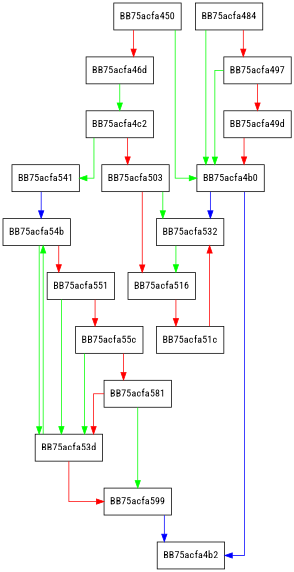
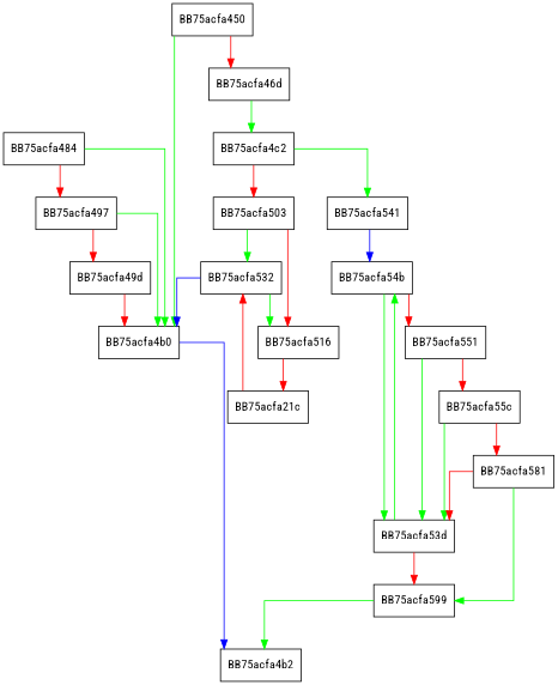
  digraph {
    fontname="Roboto Condensed"
    splines=ortho
    node [fontname="Roboto Condensed" shape=box]
    edge [color=red fontname="Roboto Condensed"]
    BB75acfa450
    BB75acfa4b0
    BB75acfa46d
    BB75acfa4b2
    BB75acfa4c2
    BB75acfa541
    BB75acfa503
    BB75acfa484
    BB75acfa497
    BB75acfa54b
    BB75acfa532
    BB75acfa516
    BB75acfa49d
    n14 [label=BB75acfa53d]
    BB75acfa551
-   BB75acfa51c
+   BB75acfa51c [label=BB75acfa21c]
    BB75acfa599
    BB75acfa55c
    BB75acfa581
    BB75acfa450 -> BB75acfa4b0 [color=green]
    BB75acfa450 -> BB75acfa46d
    BB75acfa4b0 -> BB75acfa4b2 [color=blue]
    BB75acfa46d -> BB75acfa4c2 [color=green]
    BB75acfa4c2 -> BB75acfa541 [color=green]
    BB75acfa4c2 -> BB75acfa503
    BB75acfa541 -> BB75acfa54b [color=blue]
    BB75acfa503 -> BB75acfa532 [color=green]
    BB75acfa503 -> BB75acfa516
    BB75acfa484 -> BB75acfa4b0 [color=green]
    BB75acfa484 -> BB75acfa497
    BB75acfa497 -> BB75acfa4b0 [color=green]
    BB75acfa497 -> BB75acfa49d
    BB75acfa54b -> n14 [color=green]
    BB75acfa54b -> BB75acfa551
-   BB75acfa4b0 -> BB75acfa532 [color=blue]
+   BB75acfa532 -> BB75acfa4b0 [color=blue]
    BB75acfa532 -> BB75acfa516 [color=green]
    BB75acfa516 -> BB75acfa51c
    BB75acfa49d -> BB75acfa4b0
    n14 -> BB75acfa54b [color=green]
    n14 -> BB75acfa599
    BB75acfa551 -> n14 [color=green]
    BB75acfa551 -> BB75acfa55c
    BB75acfa51c -> BB75acfa532
-   BB75acfa599 -> BB75acfa4b2 [color=blue]
+   BB75acfa599 -> BB75acfa4b2 [color=green]
    BB75acfa55c -> n14 [color=green]
    BB75acfa55c -> BB75acfa581
    BB75acfa581 -> n14
    BB75acfa581 -> BB75acfa599 [color=green]
  }
